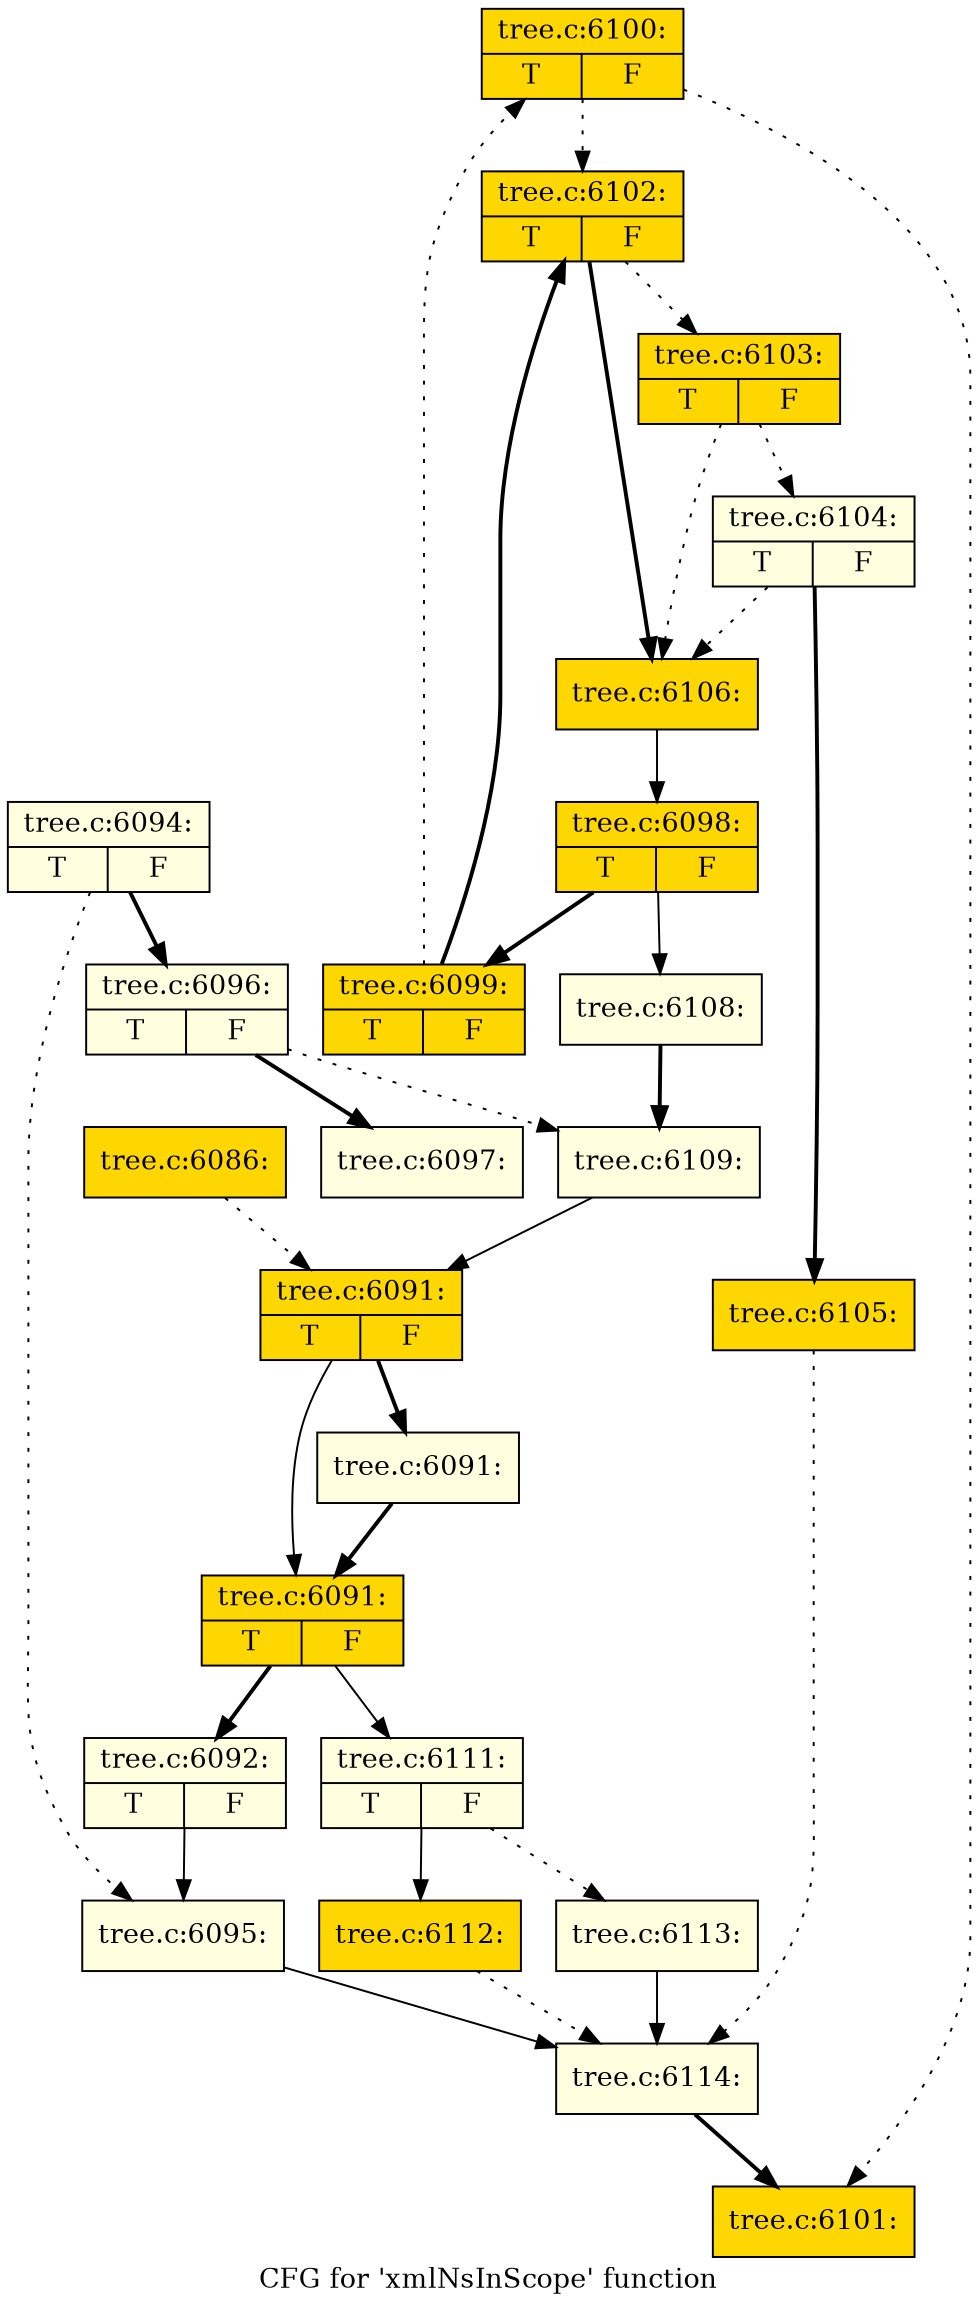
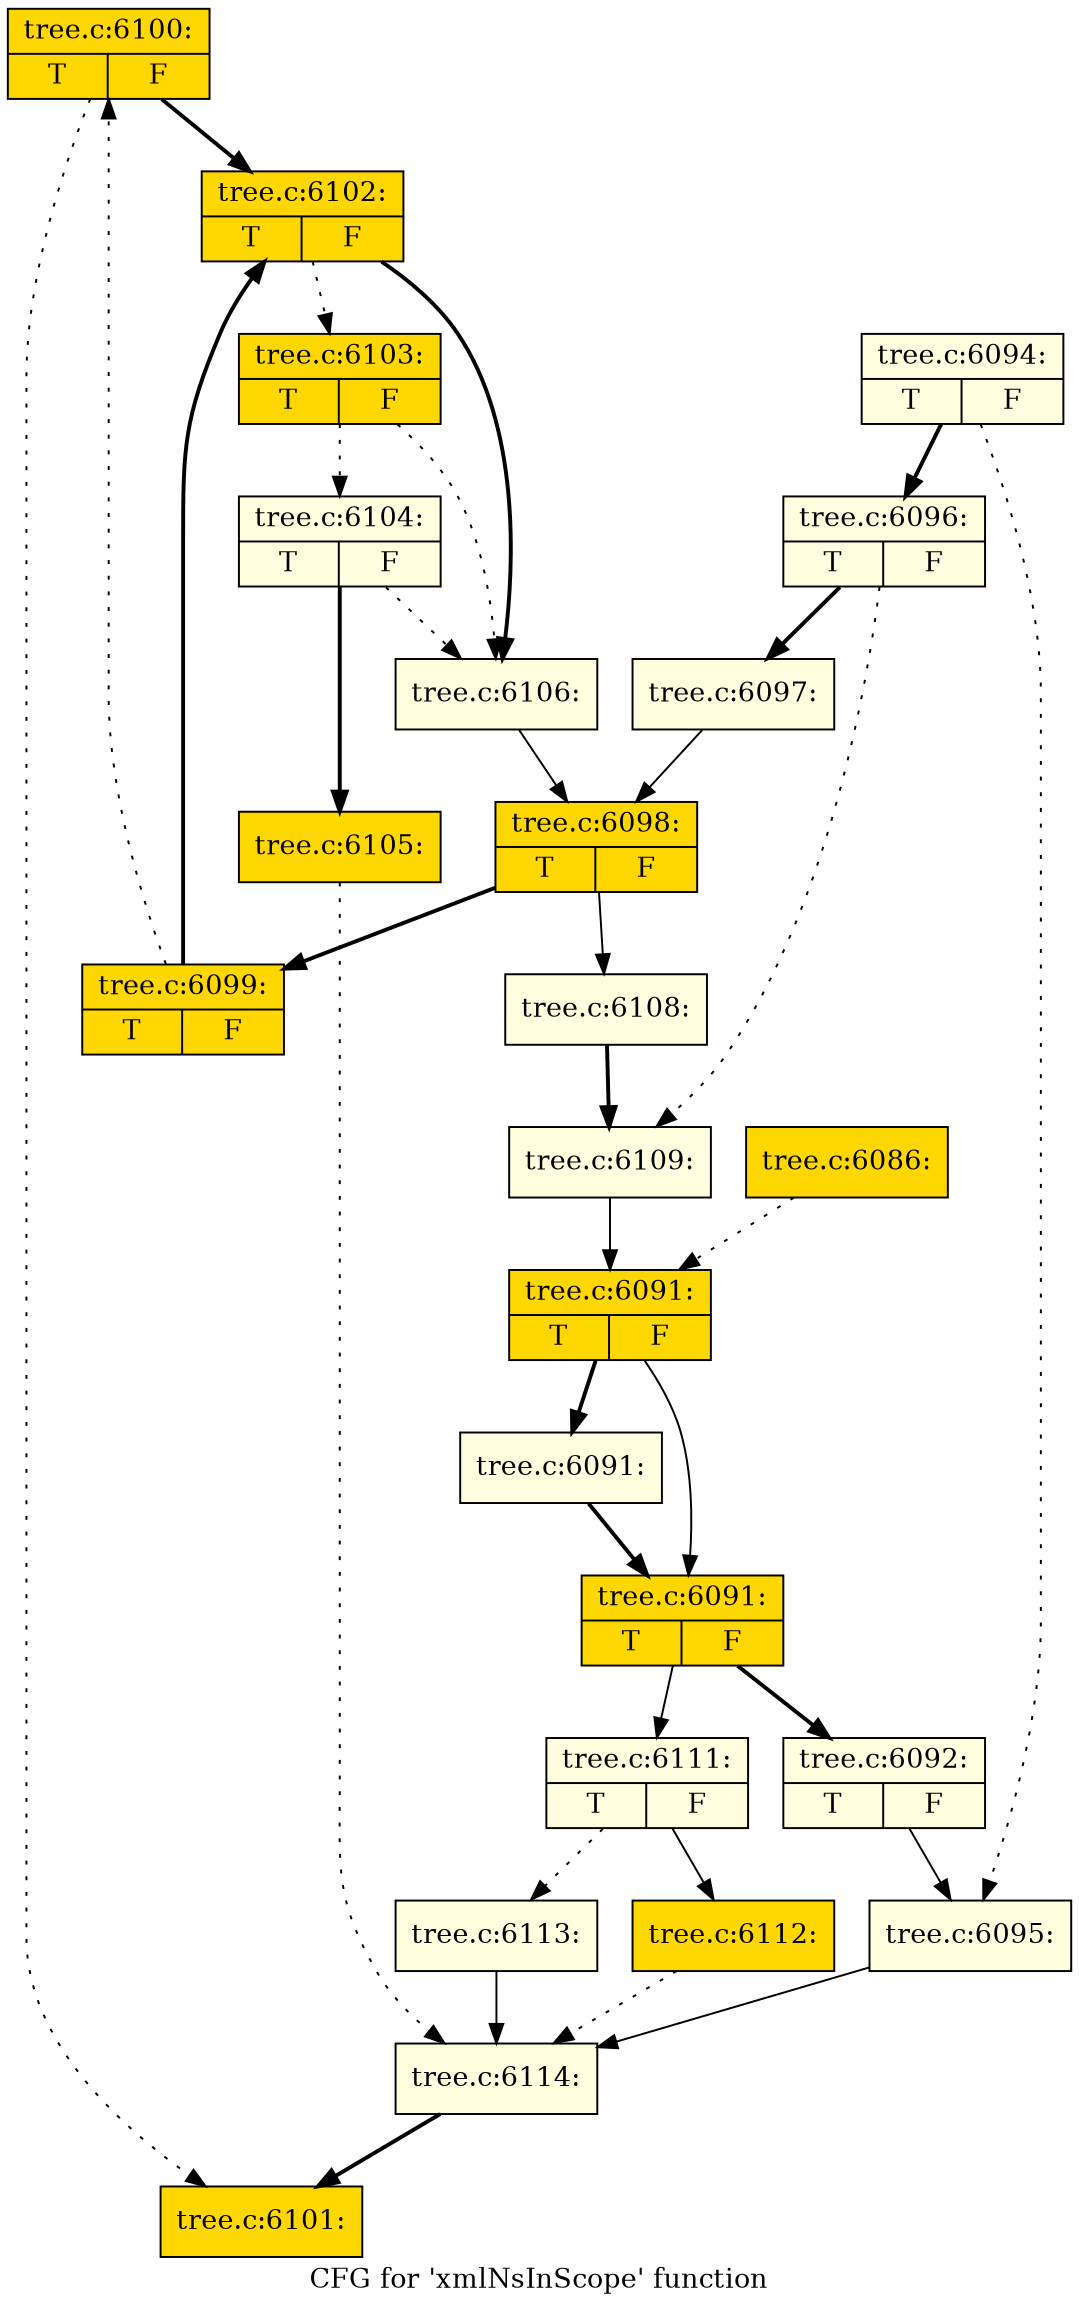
  digraph {
    label="CFG for 'xmlNsInScope' function"
    node [fillcolor=lightyellow shape=record style=filled]
    edge [style=dotted]
    n1 [fillcolor=gold label="{tree.c:6086:}"]
    n2 [fillcolor=gold label="{tree.c:6091:|{<s0>T|<s1>F}}"]
    n3 [label="{tree.c:6091:}"]
    n4 [fillcolor=gold label="{tree.c:6091:|{<s0>T|<s1>F}}"]
    n5 [label="{tree.c:6092:|{<s0>T|<s1>F}}"]
    n6 [label="{tree.c:6111:|{<s0>T|<s1>F}}"]
    n7 [label="{tree.c:6095:}"]
    n8 [fillcolor=gold label="{tree.c:6112:}"]
    n9 [label="{tree.c:6113:}"]
    n10 [label="{tree.c:6114:}"]
    n11 [fillcolor=gold label="{tree.c:6101:}"]
    n12 [label="{tree.c:6094:|{<s0>T|<s1>F}}"]
    n13 [label="{tree.c:6096:|{<s0>T|<s1>F}}"]
    n14 [label="{tree.c:6097:}"]
    n15 [label="{tree.c:6109:}"]
    n16 [fillcolor=gold label="{tree.c:6098:|{<s0>T|<s1>F}}"]
    n17 [fillcolor=gold label="{tree.c:6099:|{<s0>T|<s1>F}}"]
    n18 [label="{tree.c:6108:}"]
    n19 [fillcolor=gold label="{tree.c:6100:|{<s0>T|<s1>F}}"]
    n20 [fillcolor=gold label="{tree.c:6102:|{<s0>T|<s1>F}}"]
    n21 [fillcolor=gold label="{tree.c:6103:|{<s0>T|<s1>F}}"]
-   n22 [fillcolor=gold label="{tree.c:6106:}"]
+   n22 [label="{tree.c:6106:}"]
    n23 [label="{tree.c:6104:|{<s0>T|<s1>F}}"]
    n24 [fillcolor=gold label="{tree.c:6105:}"]
    n1 -> n2
    n2 -> n3 [style=bold]
    n2 -> n4 [style=solid]
    n3 -> n4 [style=bold]
    n4 -> n5 [style=bold]
    n4 -> n6 [style=solid]
    n5 -> n7 [style=solid]
    n6 -> n8 [style=solid]
    n6 -> n9
    n7 -> n10 [style=solid]
    n8 -> n10
    n9 -> n10 [style=solid]
    n10 -> n11 [style=bold]
    n12 -> n7
    n12 -> n13 [style=bold]
    n13 -> n14 [style=bold]
    n13 -> n15
+   n14 -> n16 [style=solid]
    n15 -> n2 [style=solid]
    n16 -> n17 [style=bold]
    n16 -> n18 [style=solid]
    n17 -> n19
    n17 -> n20 [style=bold]
    n18 -> n15 [style=bold]
    n19 -> n11
-   n19 -> n20
+   n19 -> n20 [style=bold]
    n20 -> n21
    n20 -> n22 [style=bold]
    n21 -> n22
    n21 -> n23
    n22 -> n16 [style=solid]
    n23 -> n22
    n23 -> n24 [style=bold]
    n24 -> n10
  }
